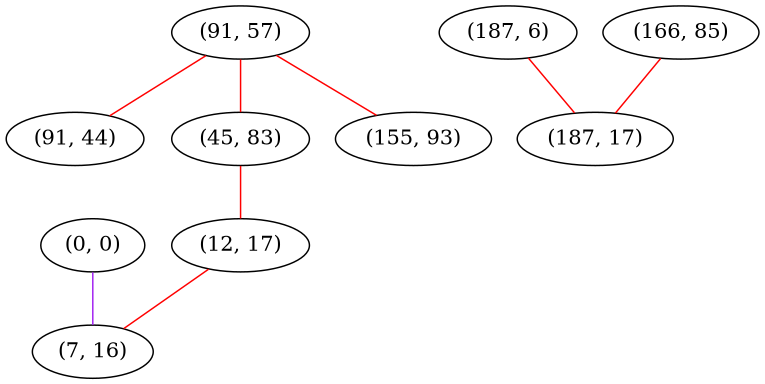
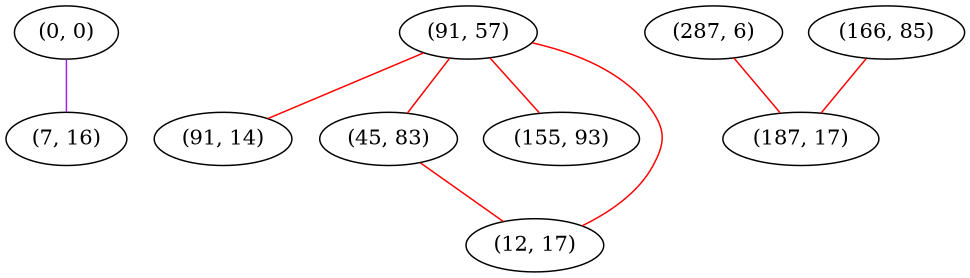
  graph {
    edge [color=red weight=1]
    "(0, 0)"
    "(7, 16)"
    "(91, 57)"
-   "(91, 44)"
+   "(91, 44)" [label="(91, 14)"]
    n5 [label="(45, 83)"]
    "(155, 93)"
    "(12, 17)"
-   "(187, 6)"
+   "(187, 6)" [label="(287, 6)"]
    "(187, 17)"
    "(166, 85)"
    "(0, 0)" -- "(7, 16)" [color=purple weight=4]
    "(91, 57)" -- "(91, 44)"
    "(91, 57)" -- n5
    "(91, 57)" -- "(155, 93)"
    n5 -- "(12, 17)"
-   "(12, 17)" -- "(7, 16)"
+   "(12, 17)" -- "(91, 57)"
    "(187, 6)" -- "(187, 17)"
    "(166, 85)" -- "(187, 17)"
  }
